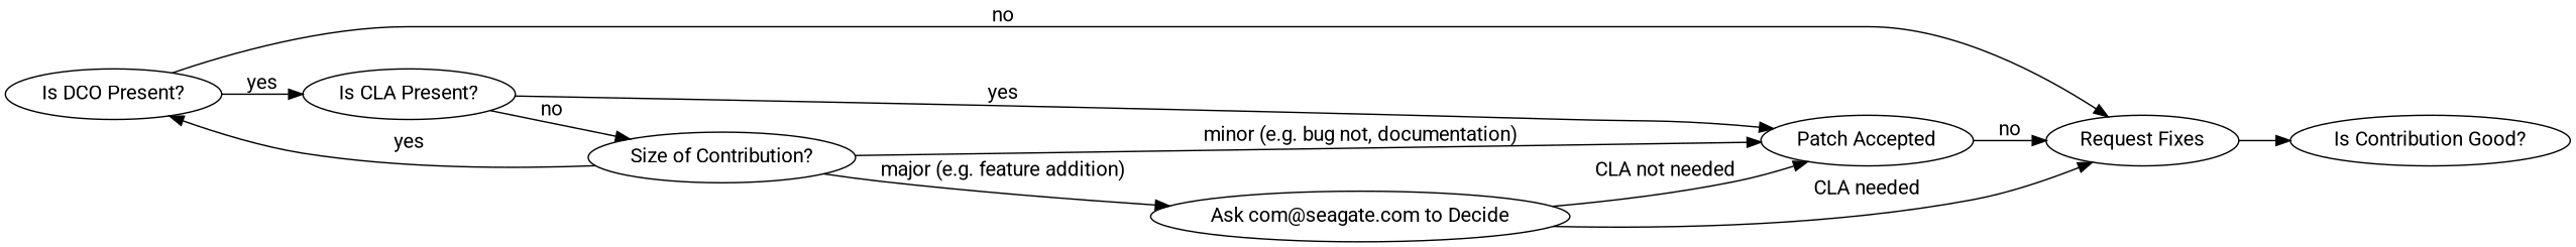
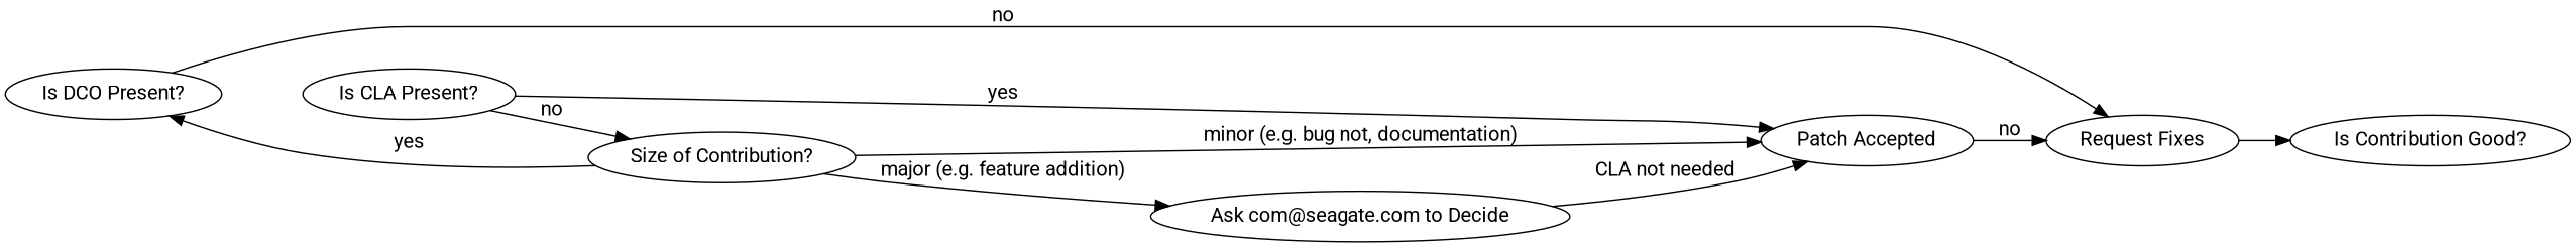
  digraph {
    fontname=Roboto
    rankdir=LR
    node [fontname=Roboto]
    edge [fontname=Roboto]
    n1 [label="Is Contribution Good?"]
    n2 [label="Is DCO Present?"]
    n3 [label="Request Fixes"]
    n4 [label="Is CLA Present?"]
    n5 [label="Patch Accepted"]
    n6 [label="Size of Contribution?"]
    n7 [label="Ask com@seagate.com to Decide"]
    n2 -> n3 [label=no]
-   n2 -> n4 [label=yes]
    n3 -> n1
    n4 -> n5 [label=yes]
    n4 -> n6 [label=no]
    n5 -> n3 [label=no]
    n6 -> n2 [label=yes]
    n6 -> n5 [label="minor (e.g. bug not, documentation)"]
    n6 -> n7 [label="major (e.g. feature addition)"]
-   n7 -> n3 [label="CLA needed"]
    n7 -> n5 [label="CLA not needed"]
  }
